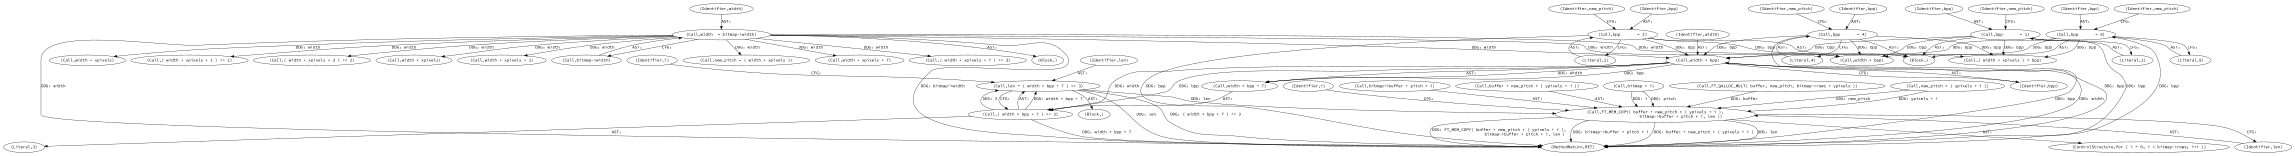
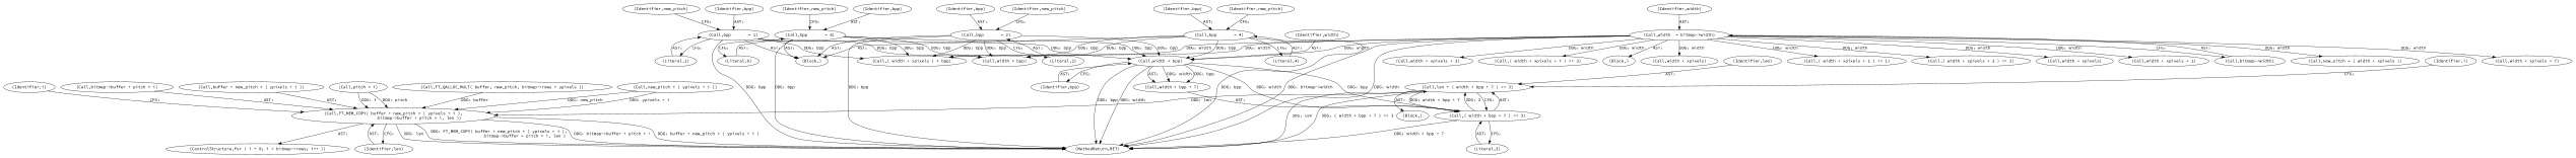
  digraph {
    fontname="Source Code Pro"
    node [fontname="Source Code Pro"]
    edge [fontname="Source Code Pro"]
    n1 [label="(Call,len = ( width * bpp + 7 ) >> 3)"]
    n2 [label="(Call,( width * bpp + 7 ) >> 3)"]
    n3 [label="(Call,FT_MEM_COPY( buffer + new_pitch * ( ypixels + i ),\n                     bitmap->buffer + pitch * i, len ))"]
    n4 [label="(MethodReturn,RET)"]
    n5 [label="(Block,)"]
    n6 [label="(Literal,3)"]
    n7 [label="(ControlStructure,for ( i = 0; i < bitmap->rows; i++ ))"]
    n8 [label="(Identifier,len)"]
    n9 [label="(Call,width * bpp)"]
    n10 [label="(Identifier,bpp)"]
    n11 [label="(Call,width * bpp + 7)"]
    n12 [label="(Call,width  = bitmap->width)"]
    n13 [label="(Call,width + xpixels)"]
    n14 [label="(Call,( width + xpixels + 1 ) >> 1)"]
    n15 [label="(Call,( width + xpixels + 3 ) >> 2)"]
    n16 [label="(Call,width + xpixels)"]
    n17 [label="(Call,( width + xpixels ) * bpp)"]
    n18 [label="(Call,width + xpixels + 1)"]
    n19 [label="(Call,bitmap->width)"]
    n20 [label="(Call,new_pitch = ( width + xpixels ))"]
    n21 [label="(Call,width + xpixels + 7)"]
+   n22 [label="(Call,width + xpixels + 3)"]
    n23 [label="(Call,( width + xpixels + 7 ) >> 3)"]
    n24 [label="(Block,)"]
    n25 [label="(Call,width * bpp)"]
    n26 [label="(Call,bpp       = 2)"]
    n27 [label="(Block,)"]
    n28 [label="(Literal,2)"]
    n29 [label="(Call,bpp       = 4)"]
    n30 [label="(Literal,4)"]
    n31 [label="(Call,bpp       = 1)"]
    n32 [label="(Literal,1)"]
    n33 [label="(Call,bpp       = 8)"]
    n34 [label="(Literal,8)"]
    n35 [label="(Identifier,new_pitch)"]
    n36 [label="(Identifier,bpp)"]
    n37 [label="(Identifier,width)"]
    n38 [label="(Identifier,width)"]
    n39 [label="(Identifier,new_pitch)"]
    n40 [label="(Call,buffer + new_pitch * ( ypixels + i ))"]
    n41 [label="(Identifier,bpp)"]
    n42 [label="(Call,FT_QALLOC_MULT( buffer, new_pitch, bitmap->rows + ypixels ))"]
    n43 [label="(Call,new_pitch * ( ypixels + i ))"]
-   n44 [label="(Call,bitmap * i)"]
+   n44 [label="(Call,pitch * i)"]
    n45 [label="(Identifier,new_pitch)"]
    n46 [label="(Identifier,i)"]
    n47 [label="(Call,bitmap->buffer + pitch * i)"]
    n48 [label="(Identifier,len)"]
    n49 [label="(Identifier,bpp)"]
    n50 [label="(Identifier,new_pitch)"]
    n51 [label="(Identifier,i)"]
    n52 [label="(Identifier,bpp)"]
    n1 -> n2 [label="CFG: "]
    n1 -> n3 [label="DDG: len"]
    n1 -> n4 [label="DDG: len"]
    n1 -> n4 [label="DDG: ( width * bpp + 7 ) >> 3"]
    n1 -> n5 [label="AST: "]
    n2 -> n1 [label="AST: "]
    n2 -> n1 [label="DDG: width * bpp + 7"]
    n2 -> n1 [label="DDG: 3"]
    n2 -> n4 [label="DDG: width * bpp + 7"]
-   n2 -> n6 [label="AST: "]
+   n2 -> n6 [label="CFG: "]
    n3 -> n4 [label="DDG: len"]
    n3 -> n4 [label="DDG: FT_MEM_COPY( buffer + new_pitch * ( ypixels + i ),\n                     bitmap->buffer + pitch * i, len )"]
    n3 -> n4 [label="DDG: bitmap->buffer + pitch * i"]
    n3 -> n4 [label="DDG: buffer + new_pitch * ( ypixels + i )"]
    n3 -> n7 [label="AST: "]
    n3 -> n8 [label="CFG: "]
+   n6 -> n2 [label="AST: "]
    n8 -> n3 [label="AST: "]
    n9 -> n2 [label="DDG: width"]
    n9 -> n2 [label="DDG: bpp"]
    n9 -> n4 [label="DDG: bpp"]
    n9 -> n4 [label="DDG: width"]
    n9 -> n10 [label="CFG: "]
    n9 -> n11 [label="AST: "]
    n9 -> n11 [label="DDG: width"]
    n9 -> n11 [label="DDG: bpp"]
    n10 -> n9 [label="AST: "]
    n11 -> n2 [label="AST: "]
    n12 -> n4 [label="DDG: bitmap->width"]
    n12 -> n4 [label="DDG: width"]
    n12 -> n9 [label="DDG: width"]
    n12 -> n13 [label="DDG: width"]
    n12 -> n14 [label="DDG: width"]
    n12 -> n15 [label="DDG: width"]
    n12 -> n16 [label="DDG: width"]
    n12 -> n17 [label="DDG: width"]
    n12 -> n18 [label="DDG: width"]
    n12 -> n19 [label="CFG: "]
    n12 -> n20 [label="DDG: width"]
    n12 -> n21 [label="DDG: width"]
+   n12 -> n22 [label="DDG: width"]
    n12 -> n23 [label="DDG: width"]
    n12 -> n24 [label="AST: "]
    n12 -> n25 [label="DDG: width"]
    n19 -> n12 [label="AST: "]
    n26 -> n4 [label="DDG: bpp"]
    n26 -> n9 [label="DDG: bpp"]
+   n26 -> n17 [label="DDG: bpp"]
    n26 -> n25 [label="DDG: bpp"]
    n26 -> n27 [label="AST: "]
    n26 -> n28 [label="CFG: "]
    n28 -> n26 [label="AST: "]
    n29 -> n4 [label="DDG: bpp"]
    n29 -> n9 [label="DDG: bpp"]
    n29 -> n17 [label="DDG: bpp"]
    n29 -> n25 [label="DDG: bpp"]
    n29 -> n27 [label="AST: "]
    n29 -> n30 [label="CFG: "]
    n30 -> n29 [label="AST: "]
    n31 -> n4 [label="DDG: bpp"]
    n31 -> n9 [label="DDG: bpp"]
    n31 -> n17 [label="DDG: bpp"]
    n31 -> n25 [label="DDG: bpp"]
    n31 -> n27 [label="AST: "]
    n31 -> n32 [label="CFG: "]
    n32 -> n31 [label="AST: "]
    n33 -> n4 [label="DDG: bpp"]
    n33 -> n9 [label="DDG: bpp"]
    n33 -> n17 [label="DDG: bpp"]
    n33 -> n25 [label="DDG: bpp"]
    n33 -> n27 [label="AST: "]
    n33 -> n34 [label="CFG: "]
    n34 -> n33 [label="AST: "]
    n35 -> n33 [label="CFG: "]
    n36 -> n29 [label="AST: "]
    n37 -> n9 [label="AST: "]
    n38 -> n12 [label="AST: "]
    n39 -> n29 [label="CFG: "]
    n40 -> n3 [label="AST: "]
    n41 -> n33 [label="AST: "]
    n42 -> n3 [label="DDG: buffer"]
    n43 -> n3 [label="DDG: new_pitch"]
    n43 -> n3 [label="DDG: ypixels + i"]
    n44 -> n3 [label="DDG: pitch"]
    n44 -> n3 [label="DDG: i"]
    n45 -> n31 [label="CFG: "]
    n46 -> n3 [label="CFG: "]
    n47 -> n3 [label="AST: "]
    n48 -> n1 [label="AST: "]
    n49 -> n26 [label="AST: "]
    n50 -> n26 [label="CFG: "]
    n51 -> n1 [label="CFG: "]
    n52 -> n31 [label="AST: "]
  }
